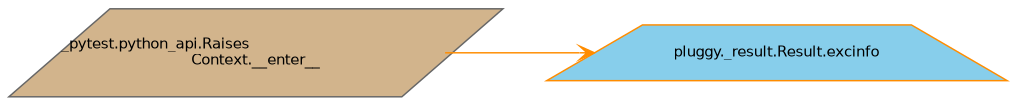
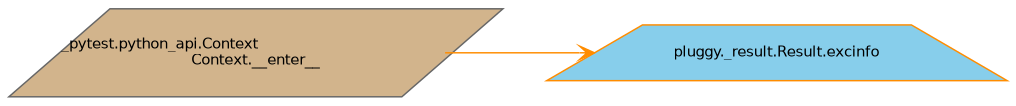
  digraph {
    rankdir=LR
    node [fontname=Helvetica fontsize=10 style=filled]
-   n1 [color=gray40 fillcolor=tan fontcolor=black height=0.2 label="_pytest.python_api.Raises\lContext.__enter__" shape=parallelogram width=0.4]
+   n1 [color=gray40 fillcolor=tan fontcolor=black height=0.2 label="_pytest.python_api.Context\lContext.__enter__" shape=parallelogram width=0.4]
    n2 [color=darkorange fillcolor=skyblue height=0.2 label="pluggy._result.Result.excinfo" shape=trapezium width=0.4]
    n1 -> n2 [color=darkorange fontname=Helvetica fontsize=10 labelfontname=Helvetica labelfontsize=10 style=solid arrowhead=vee]
  }
